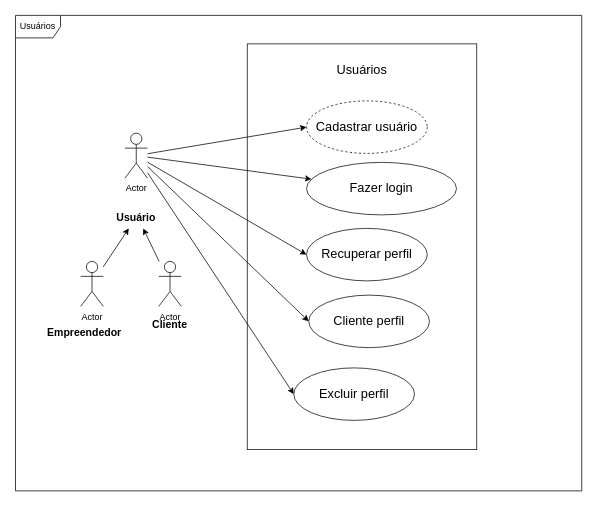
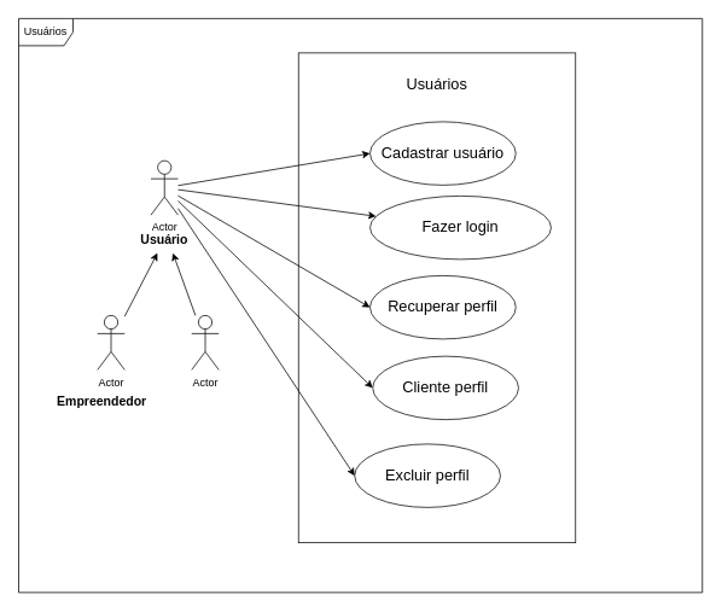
  <mxCell id="0" />
  <mxCell id="1" parent="0" />
  <mxCell id="2" value="Usuários" style="shape=umlFrame;whiteSpace=wrap;html=1;strokeColor=#000000;" parent="1" vertex="1"><mxGeometry x="20" y="20" width="755" height="634" as="geometry" /></mxCell>
  <mxCell id="3" style="edgeStyle=none;html=1;entryX=0;entryY=0.5;entryDx=0;entryDy=0;strokeColor=#000000;fontSize=17;fontColor=#000000;" parent="1" source="8" target="15" edge="1"><mxGeometry relative="1" as="geometry" /></mxCell>
  <mxCell id="4" style="edgeStyle=none;html=1;strokeColor=#000000;fontSize=17;fontColor=#000000;" parent="1" source="8" target="18" edge="1"><mxGeometry relative="1" as="geometry" /></mxCell>
  <mxCell id="5" style="edgeStyle=none;html=1;entryX=0;entryY=0.5;entryDx=0;entryDy=0;strokeColor=#000000;fontSize=17;fontColor=#000000;" parent="1" source="8" target="16" edge="1"><mxGeometry relative="1" as="geometry" /></mxCell>
  <mxCell id="6" style="edgeStyle=none;html=1;strokeColor=#000000;fontSize=17;fontColor=#000000;entryX=0;entryY=0.5;entryDx=0;entryDy=0;" parent="1" source="8" target="17" edge="1"><mxGeometry relative="1" as="geometry" /></mxCell>
  <mxCell id="7" style="edgeStyle=none;html=1;entryX=0;entryY=0.5;entryDx=0;entryDy=0;strokeColor=#000000;fontSize=17;fontColor=#000000;" parent="1" source="8" target="22" edge="1"><mxGeometry relative="1" as="geometry" /></mxCell>
  <mxCell id="8" value="Actor" style="shape=umlActor;verticalLabelPosition=bottom;verticalAlign=top;html=1;strokeColor=#0A0A0A;" parent="1" vertex="1"><mxGeometry x="166" y="177" width="30" height="60" as="geometry" /></mxCell>
- <mxCell id="9" value="&lt;font size=&quot;1&quot; color=&quot;#000000&quot;&gt;&lt;b style=&quot;font-size: 14px;&quot;&gt;Usuário&lt;/b&gt;&lt;/font&gt;" style="text;html=1;align=center;verticalAlign=middle;whiteSpace=wrap;rounded=0;" parent="1" vertex="1"><mxGeometry x="151" y="274" width="60" height="30" as="geometry" /></mxCell>
+ <mxCell id="9" value="&lt;font size=&quot;1&quot; color=&quot;#000000&quot;&gt;&lt;b style=&quot;font-size: 14px;&quot;&gt;Usuário&lt;/b&gt;&lt;/font&gt;" style="text;html=1;align=center;verticalAlign=middle;whiteSpace=wrap;rounded=0;" parent="1" vertex="1"><mxGeometry x="151" y="249" width="60" height="30" as="geometry" /></mxCell>
  <mxCell id="10" value="" style="edgeStyle=none;html=1;strokeColor=#000000;fontSize=14;fontColor=#000000;" parent="1" source="11" target="9" edge="1"><mxGeometry relative="1" as="geometry" /></mxCell>
  <mxCell id="11" value="Actor" style="shape=umlActor;verticalLabelPosition=bottom;verticalAlign=top;html=1;strokeColor=#0A0A0A;" parent="1" vertex="1"><mxGeometry x="107" y="348" width="30" height="60" as="geometry" /></mxCell>
  <mxCell id="12" value="&lt;font size=&quot;1&quot; color=&quot;#000000&quot;&gt;&lt;b style=&quot;font-size: 14px;&quot;&gt;Empreendedor&lt;/b&gt;&lt;/font&gt;" style="text;html=1;align=center;verticalAlign=middle;whiteSpace=wrap;rounded=0;" parent="1" vertex="1"><mxGeometry x="54" y="428" width="116" height="30" as="geometry" /></mxCell>
  <mxCell id="13" value="" style="rounded=0;whiteSpace=wrap;html=1;strokeColor=#0A0A0A;fontSize=14;fontColor=#000000;fillColor=none;" parent="1" vertex="1"><mxGeometry x="329" y="58" width="306" height="541" as="geometry" /></mxCell>
  <mxCell id="14" value="&lt;font style=&quot;font-size: 17px;&quot;&gt;Usuários&lt;/font&gt;" style="text;html=1;strokeColor=none;fillColor=none;align=center;verticalAlign=middle;whiteSpace=wrap;rounded=0;fontSize=14;fontColor=#000000;" parent="1" vertex="1"><mxGeometry x="452" y="79" width="60" height="30" as="geometry" /></mxCell>
- <mxCell id="15" value="Cadastrar usuário" style="ellipse;whiteSpace=wrap;html=1;strokeColor=#0A0A0A;fontSize=17;fontColor=#000000;fillColor=none;dashed=1;" parent="1" vertex="1"><mxGeometry x="408" y="134" width="161" height="70" as="geometry" /></mxCell>
+ <mxCell id="15" value="Cadastrar usuário" style="ellipse;whiteSpace=wrap;html=1;strokeColor=#0A0A0A;fontSize=17;fontColor=#000000;fillColor=none;" parent="1" vertex="1"><mxGeometry x="408" y="134" width="161" height="70" as="geometry" /></mxCell>
  <mxCell id="16" value="Recuperar perfil" style="ellipse;whiteSpace=wrap;html=1;strokeColor=#0A0A0A;fontSize=17;fontColor=#000000;fillColor=none;" parent="1" vertex="1"><mxGeometry x="408" y="304" width="161" height="70" as="geometry" /></mxCell>
  <mxCell id="17" value="Cliente perfil" style="ellipse;whiteSpace=wrap;html=1;strokeColor=#0A0A0A;fontSize=17;fontColor=#000000;fillColor=none;" parent="1" vertex="1"><mxGeometry x="411" y="393" width="161" height="70" as="geometry" /></mxCell>
  <mxCell id="18" value="Fazer login" style="ellipse;whiteSpace=wrap;html=1;strokeColor=#0A0A0A;fontSize=17;fontColor=#000000;fillColor=none;" parent="1" vertex="1"><mxGeometry x="408" y="216" width="200" height="70" as="geometry" /></mxCell>
  <mxCell id="19" style="edgeStyle=none;html=1;entryX=0.654;entryY=1.001;entryDx=0;entryDy=0;entryPerimeter=0;strokeColor=#000000;" edge="1" parent="1" source="20" target="9"><mxGeometry relative="1" as="geometry" /></mxCell>
  <mxCell id="20" value="Actor" style="shape=umlActor;verticalLabelPosition=bottom;verticalAlign=top;html=1;strokeColor=#0A0A0A;" parent="1" vertex="1"><mxGeometry x="211" y="348" width="30" height="60" as="geometry" /></mxCell>
- <mxCell id="21" value="&lt;font size=&quot;1&quot; color=&quot;#000000&quot;&gt;&lt;b style=&quot;font-size: 14px;&quot;&gt;Cliente&lt;/b&gt;&lt;/font&gt;" style="text;html=1;align=center;verticalAlign=middle;whiteSpace=wrap;rounded=0;" parent="1" vertex="1"><mxGeometry x="196" y="417" width="60" height="30" as="geometry" /></mxCell>
  <mxCell id="22" value="Excluir perfil" style="ellipse;whiteSpace=wrap;html=1;strokeColor=#0A0A0A;fontSize=17;fontColor=#000000;fillColor=none;" parent="1" vertex="1"><mxGeometry x="391" y="490" width="161" height="70" as="geometry" /></mxCell>
